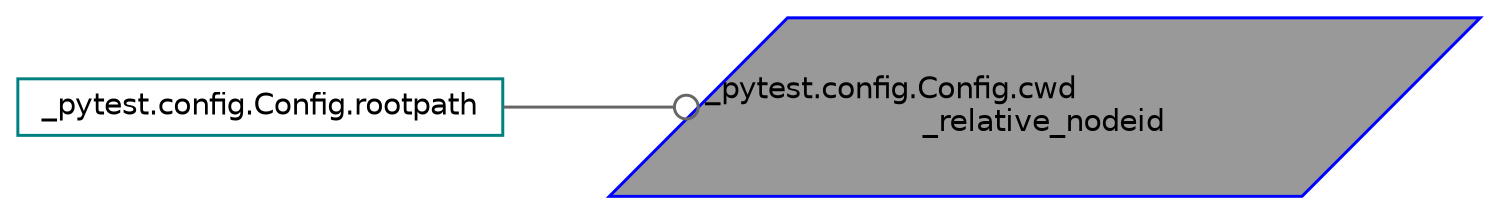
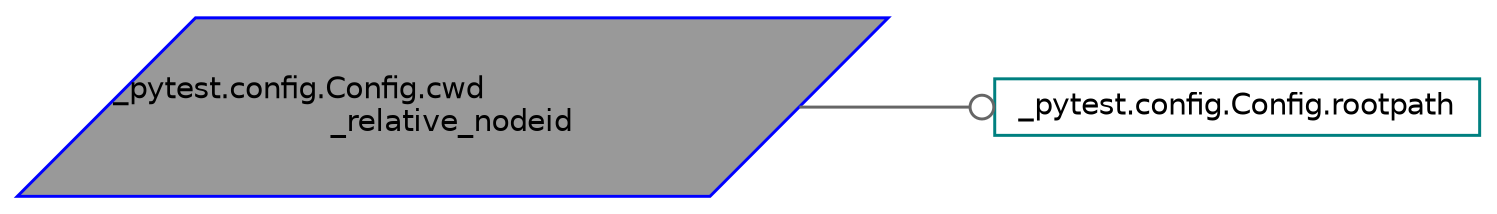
  digraph {
    rankdir=LR
    node [fontname=Helvetica fontsize=10 style=filled]
    n1 [color=blue fillcolor=grey60 fontcolor=black height=0.2 label="_pytest.config.Config.cwd\l_relative_nodeid" shape=parallelogram width=0.4]
    n2 [color=teal fillcolor=white height=0.2 label="_pytest.config.Config.rootpath" shape=box width=0.4]
-   n2 -> n1 [color=gray40 fontname=Helvetica fontsize=10 labelfontname=Helvetica labelfontsize=10 style=solid arrowhead=odot]
+   n1 -> n2 [color=gray40 fontname=Helvetica fontsize=10 labelfontname=Helvetica labelfontsize=10 style=solid arrowhead=odot]
  }
